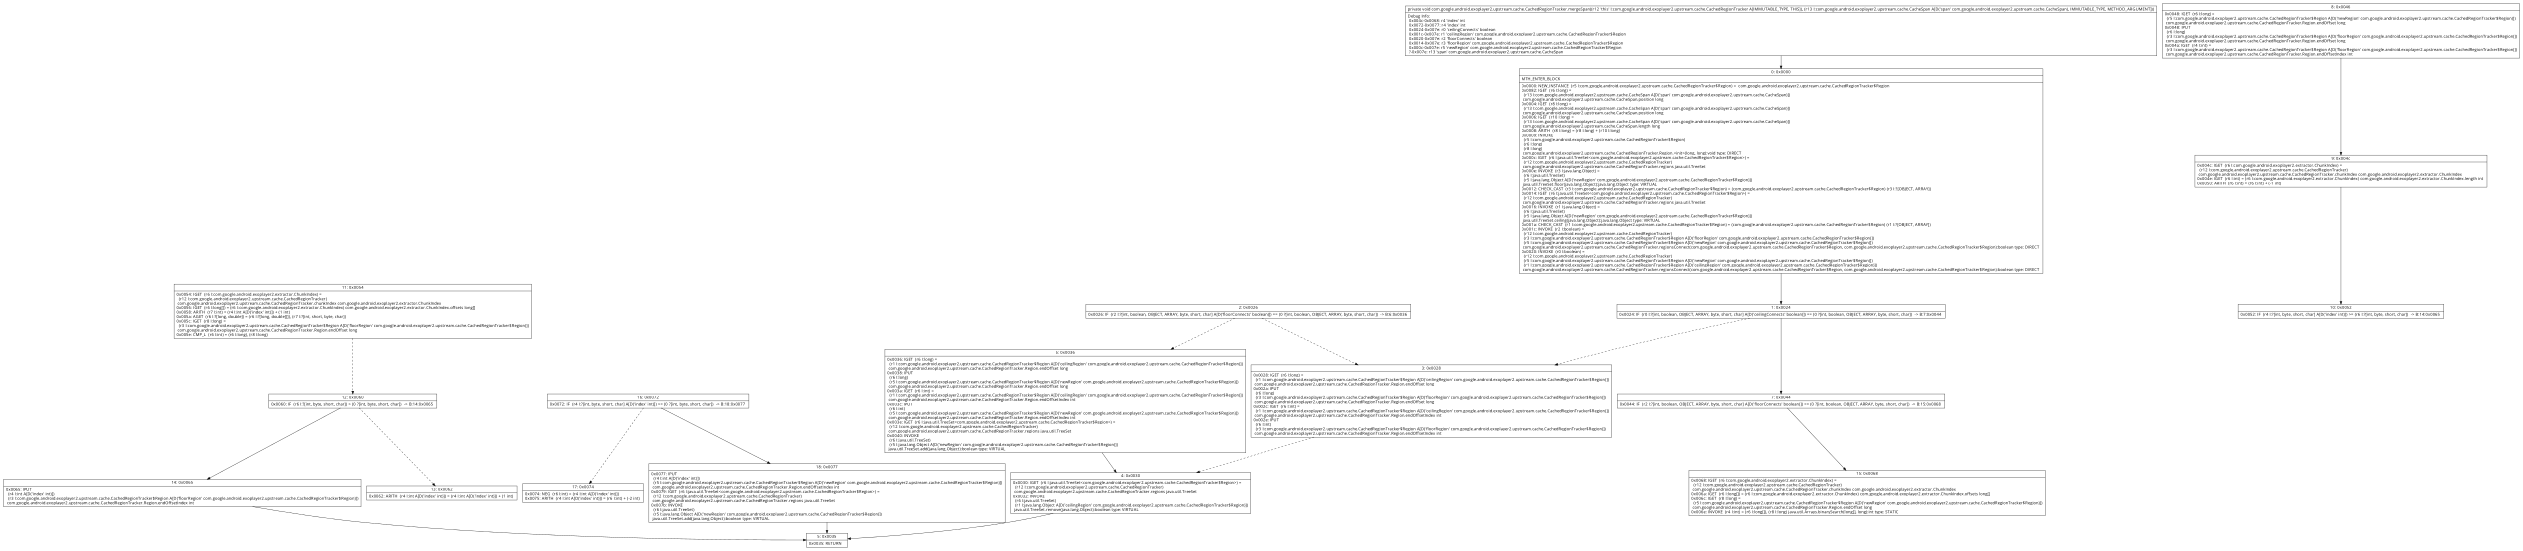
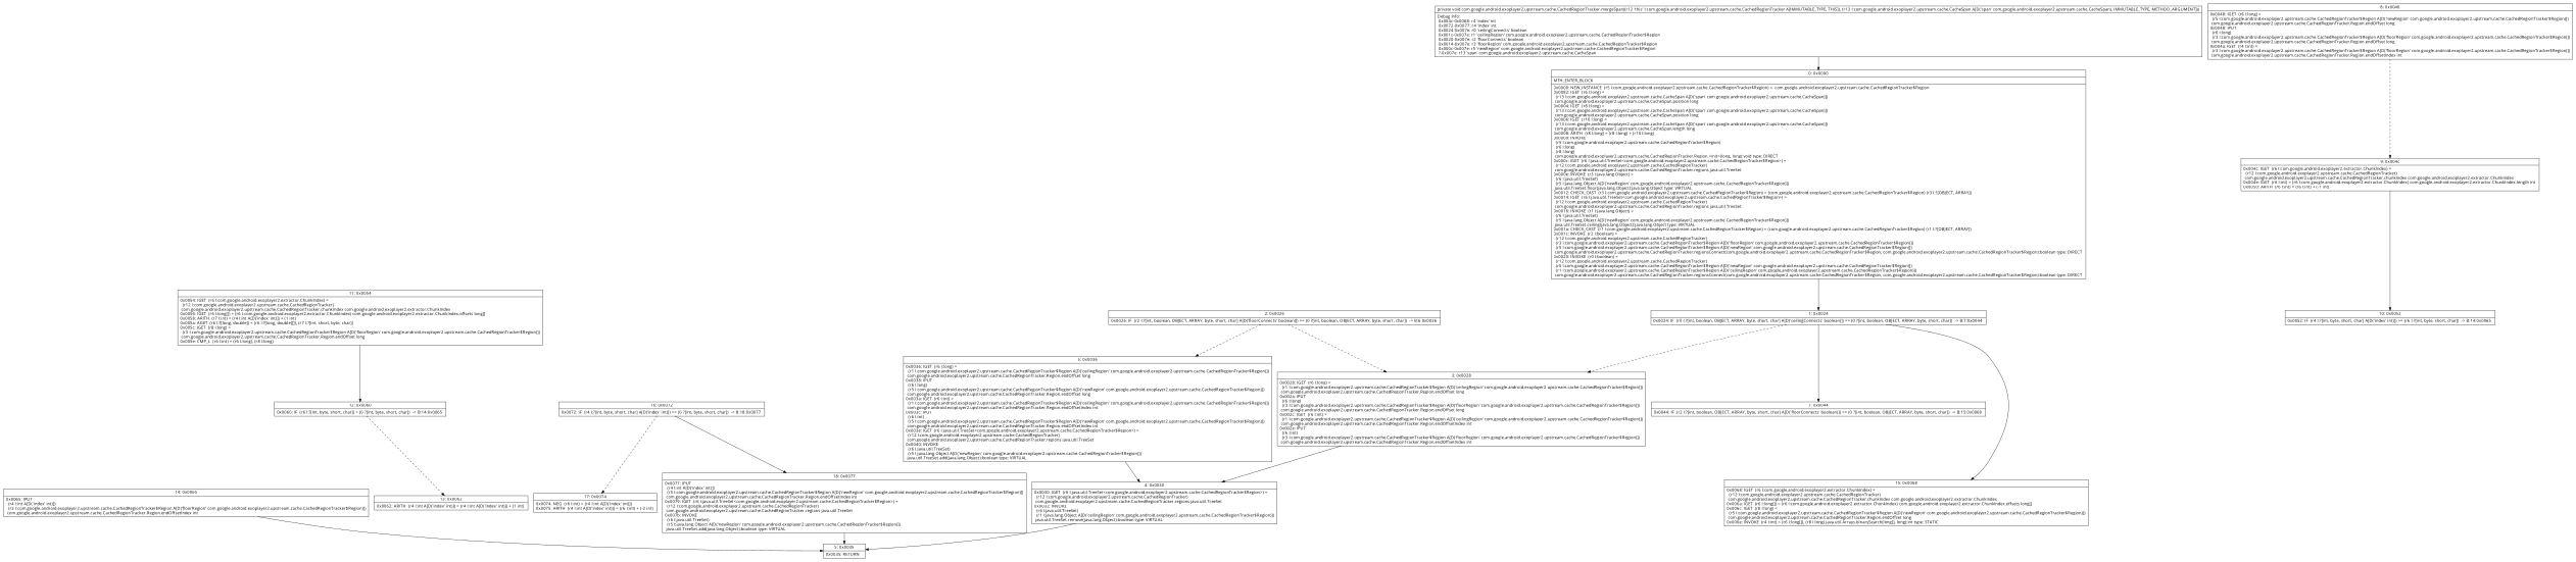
  digraph {
    fontname="Open Sans"
    node [fontname="Open Sans" shape=record]
    edge [fontname="Open Sans"]
    n1 [label="{0\:\ 0x0000|MTH_ENTER_BLOCK\l|0x0000: NEW_INSTANCE  (r5 I:com.google.android.exoplayer2.upstream.cache.CachedRegionTracker$Region) =  com.google.android.exoplayer2.upstream.cache.CachedRegionTracker$Region \l0x0082: IGET  (r6 I:long) = \l  (r13 I:com.google.android.exoplayer2.upstream.cache.CacheSpan A[D('span' com.google.android.exoplayer2.upstream.cache.CacheSpan)])\l com.google.android.exoplayer2.upstream.cache.CacheSpan.position long \l0x0004: IGET  (r8 I:long) = \l  (r13 I:com.google.android.exoplayer2.upstream.cache.CacheSpan A[D('span' com.google.android.exoplayer2.upstream.cache.CacheSpan)])\l com.google.android.exoplayer2.upstream.cache.CacheSpan.position long \l0x0006: IGET  (r10 I:long) = \l  (r13 I:com.google.android.exoplayer2.upstream.cache.CacheSpan A[D('span' com.google.android.exoplayer2.upstream.cache.CacheSpan)])\l com.google.android.exoplayer2.upstream.cache.CacheSpan.length long \l0x0008: ARITH  (r8 I:long) = (r8 I:long) + (r10 I:long) \l0x0009: INVOKE  \l  (r5 I:com.google.android.exoplayer2.upstream.cache.CachedRegionTracker$Region)\l  (r6 I:long)\l  (r8 I:long)\l com.google.android.exoplayer2.upstream.cache.CachedRegionTracker.Region.\<init\>(long, long):void type: DIRECT \l0x000c: IGET  (r6 I:java.util.TreeSet\<com.google.android.exoplayer2.upstream.cache.CachedRegionTracker$Region\>) = \l  (r12 I:com.google.android.exoplayer2.upstream.cache.CachedRegionTracker)\l com.google.android.exoplayer2.upstream.cache.CachedRegionTracker.regions java.util.TreeSet \l0x000e: INVOKE  (r3 I:java.lang.Object) = \l  (r6 I:java.util.TreeSet)\l  (r5 I:java.lang.Object A[D('newRegion' com.google.android.exoplayer2.upstream.cache.CachedRegionTracker$Region)])\l java.util.TreeSet.floor(java.lang.Object):java.lang.Object type: VIRTUAL \l0x0012: CHECK_CAST  (r3 I:com.google.android.exoplayer2.upstream.cache.CachedRegionTracker$Region) = (com.google.android.exoplayer2.upstream.cache.CachedRegionTracker$Region) (r3 I:?[OBJECT, ARRAY]) \l0x0014: IGET  (r6 I:java.util.TreeSet\<com.google.android.exoplayer2.upstream.cache.CachedRegionTracker$Region\>) = \l  (r12 I:com.google.android.exoplayer2.upstream.cache.CachedRegionTracker)\l com.google.android.exoplayer2.upstream.cache.CachedRegionTracker.regions java.util.TreeSet \l0x0016: INVOKE  (r1 I:java.lang.Object) = \l  (r6 I:java.util.TreeSet)\l  (r5 I:java.lang.Object A[D('newRegion' com.google.android.exoplayer2.upstream.cache.CachedRegionTracker$Region)])\l java.util.TreeSet.ceiling(java.lang.Object):java.lang.Object type: VIRTUAL \l0x001a: CHECK_CAST  (r1 I:com.google.android.exoplayer2.upstream.cache.CachedRegionTracker$Region) = (com.google.android.exoplayer2.upstream.cache.CachedRegionTracker$Region) (r1 I:?[OBJECT, ARRAY]) \l0x001c: INVOKE  (r2 I:boolean) = \l  (r12 I:com.google.android.exoplayer2.upstream.cache.CachedRegionTracker)\l  (r3 I:com.google.android.exoplayer2.upstream.cache.CachedRegionTracker$Region A[D('floorRegion' com.google.android.exoplayer2.upstream.cache.CachedRegionTracker$Region)])\l  (r5 I:com.google.android.exoplayer2.upstream.cache.CachedRegionTracker$Region A[D('newRegion' com.google.android.exoplayer2.upstream.cache.CachedRegionTracker$Region)])\l com.google.android.exoplayer2.upstream.cache.CachedRegionTracker.regionsConnect(com.google.android.exoplayer2.upstream.cache.CachedRegionTracker$Region, com.google.android.exoplayer2.upstream.cache.CachedRegionTracker$Region):boolean type: DIRECT \l0x0020: INVOKE  (r0 I:boolean) = \l  (r12 I:com.google.android.exoplayer2.upstream.cache.CachedRegionTracker)\l  (r5 I:com.google.android.exoplayer2.upstream.cache.CachedRegionTracker$Region A[D('newRegion' com.google.android.exoplayer2.upstream.cache.CachedRegionTracker$Region)])\l  (r1 I:com.google.android.exoplayer2.upstream.cache.CachedRegionTracker$Region A[D('ceilingRegion' com.google.android.exoplayer2.upstream.cache.CachedRegionTracker$Region)])\l com.google.android.exoplayer2.upstream.cache.CachedRegionTracker.regionsConnect(com.google.android.exoplayer2.upstream.cache.CachedRegionTracker$Region, com.google.android.exoplayer2.upstream.cache.CachedRegionTracker$Region):boolean type: DIRECT \l}"]
    n2 [label="{1\:\ 0x0024|0x0024: IF  (r0 I:?[int, boolean, OBJECT, ARRAY, byte, short, char] A[D('ceilingConnects' boolean)]) == (0 ?[int, boolean, OBJECT, ARRAY, byte, short, char])  \-\> B:7:0x0044 \l}"]
    n3 [label="{7\:\ 0x0044|0x0044: IF  (r2 I:?[int, boolean, OBJECT, ARRAY, byte, short, char] A[D('floorConnects' boolean)]) == (0 ?[int, boolean, OBJECT, ARRAY, byte, short, char])  \-\> B:15:0x0068 \l}"]
    n4 [label="{3\:\ 0x0028|0x0028: IGET  (r6 I:long) = \l  (r1 I:com.google.android.exoplayer2.upstream.cache.CachedRegionTracker$Region A[D('ceilingRegion' com.google.android.exoplayer2.upstream.cache.CachedRegionTracker$Region)])\l com.google.android.exoplayer2.upstream.cache.CachedRegionTracker.Region.endOffset long \l0x002a: IPUT  \l  (r6 I:long)\l  (r3 I:com.google.android.exoplayer2.upstream.cache.CachedRegionTracker$Region A[D('floorRegion' com.google.android.exoplayer2.upstream.cache.CachedRegionTracker$Region)])\l com.google.android.exoplayer2.upstream.cache.CachedRegionTracker.Region.endOffset long \l0x002c: IGET  (r6 I:int) = \l  (r1 I:com.google.android.exoplayer2.upstream.cache.CachedRegionTracker$Region A[D('ceilingRegion' com.google.android.exoplayer2.upstream.cache.CachedRegionTracker$Region)])\l com.google.android.exoplayer2.upstream.cache.CachedRegionTracker.Region.endOffsetIndex int \l0x002e: IPUT  \l  (r6 I:int)\l  (r3 I:com.google.android.exoplayer2.upstream.cache.CachedRegionTracker$Region A[D('floorRegion' com.google.android.exoplayer2.upstream.cache.CachedRegionTracker$Region)])\l com.google.android.exoplayer2.upstream.cache.CachedRegionTracker.Region.endOffsetIndex int \l}"]
    n5 [label="{2\:\ 0x0026|0x0026: IF  (r2 I:?[int, boolean, OBJECT, ARRAY, byte, short, char] A[D('floorConnects' boolean)]) == (0 ?[int, boolean, OBJECT, ARRAY, byte, short, char])  \-\> B:6:0x0036 \l}"]
    n6 [label="{6\:\ 0x0036|0x0036: IGET  (r6 I:long) = \l  (r1 I:com.google.android.exoplayer2.upstream.cache.CachedRegionTracker$Region A[D('ceilingRegion' com.google.android.exoplayer2.upstream.cache.CachedRegionTracker$Region)])\l com.google.android.exoplayer2.upstream.cache.CachedRegionTracker.Region.endOffset long \l0x0038: IPUT  \l  (r6 I:long)\l  (r5 I:com.google.android.exoplayer2.upstream.cache.CachedRegionTracker$Region A[D('newRegion' com.google.android.exoplayer2.upstream.cache.CachedRegionTracker$Region)])\l com.google.android.exoplayer2.upstream.cache.CachedRegionTracker.Region.endOffset long \l0x003a: IGET  (r6 I:int) = \l  (r1 I:com.google.android.exoplayer2.upstream.cache.CachedRegionTracker$Region A[D('ceilingRegion' com.google.android.exoplayer2.upstream.cache.CachedRegionTracker$Region)])\l com.google.android.exoplayer2.upstream.cache.CachedRegionTracker.Region.endOffsetIndex int \l0x003c: IPUT  \l  (r6 I:int)\l  (r5 I:com.google.android.exoplayer2.upstream.cache.CachedRegionTracker$Region A[D('newRegion' com.google.android.exoplayer2.upstream.cache.CachedRegionTracker$Region)])\l com.google.android.exoplayer2.upstream.cache.CachedRegionTracker.Region.endOffsetIndex int \l0x003e: IGET  (r6 I:java.util.TreeSet\<com.google.android.exoplayer2.upstream.cache.CachedRegionTracker$Region\>) = \l  (r12 I:com.google.android.exoplayer2.upstream.cache.CachedRegionTracker)\l com.google.android.exoplayer2.upstream.cache.CachedRegionTracker.regions java.util.TreeSet \l0x0040: INVOKE  \l  (r6 I:java.util.TreeSet)\l  (r5 I:java.lang.Object A[D('newRegion' com.google.android.exoplayer2.upstream.cache.CachedRegionTracker$Region)])\l java.util.TreeSet.add(java.lang.Object):boolean type: VIRTUAL \l}"]
    n7 [label="{15\:\ 0x0068|0x0068: IGET  (r6 I:com.google.android.exoplayer2.extractor.ChunkIndex) = \l  (r12 I:com.google.android.exoplayer2.upstream.cache.CachedRegionTracker)\l com.google.android.exoplayer2.upstream.cache.CachedRegionTracker.chunkIndex com.google.android.exoplayer2.extractor.ChunkIndex \l0x006a: IGET  (r6 I:long[]) = (r6 I:com.google.android.exoplayer2.extractor.ChunkIndex) com.google.android.exoplayer2.extractor.ChunkIndex.offsets long[] \l0x006c: IGET  (r8 I:long) = \l  (r5 I:com.google.android.exoplayer2.upstream.cache.CachedRegionTracker$Region A[D('newRegion' com.google.android.exoplayer2.upstream.cache.CachedRegionTracker$Region)])\l com.google.android.exoplayer2.upstream.cache.CachedRegionTracker.Region.endOffset long \l0x006e: INVOKE  (r4 I:int) = (r6 I:long[]), (r8 I:long) java.util.Arrays.binarySearch(long[], long):int type: STATIC \l}"]
    n8 [label="{4\:\ 0x0030|0x0030: IGET  (r6 I:java.util.TreeSet\<com.google.android.exoplayer2.upstream.cache.CachedRegionTracker$Region\>) = \l  (r12 I:com.google.android.exoplayer2.upstream.cache.CachedRegionTracker)\l com.google.android.exoplayer2.upstream.cache.CachedRegionTracker.regions java.util.TreeSet \l0x0032: INVOKE  \l  (r6 I:java.util.TreeSet)\l  (r1 I:java.lang.Object A[D('ceilingRegion' com.google.android.exoplayer2.upstream.cache.CachedRegionTracker$Region)])\l java.util.TreeSet.remove(java.lang.Object):boolean type: VIRTUAL \l}"]
    n9 [label="{5\:\ 0x0035|0x0035: RETURN   \l}"]
    n10 [label="{8\:\ 0x0046|0x0048: IGET  (r6 I:long) = \l  (r5 I:com.google.android.exoplayer2.upstream.cache.CachedRegionTracker$Region A[D('newRegion' com.google.android.exoplayer2.upstream.cache.CachedRegionTracker$Region)])\l com.google.android.exoplayer2.upstream.cache.CachedRegionTracker.Region.endOffset long \l0x0048: IPUT  \l  (r6 I:long)\l  (r3 I:com.google.android.exoplayer2.upstream.cache.CachedRegionTracker$Region A[D('floorRegion' com.google.android.exoplayer2.upstream.cache.CachedRegionTracker$Region)])\l com.google.android.exoplayer2.upstream.cache.CachedRegionTracker.Region.endOffset long \l0x004a: IGET  (r4 I:int) = \l  (r3 I:com.google.android.exoplayer2.upstream.cache.CachedRegionTracker$Region A[D('floorRegion' com.google.android.exoplayer2.upstream.cache.CachedRegionTracker$Region)])\l com.google.android.exoplayer2.upstream.cache.CachedRegionTracker.Region.endOffsetIndex int \l}"]
    n11 [label="{9\:\ 0x004c|0x004c: IGET  (r6 I:com.google.android.exoplayer2.extractor.ChunkIndex) = \l  (r12 I:com.google.android.exoplayer2.upstream.cache.CachedRegionTracker)\l com.google.android.exoplayer2.upstream.cache.CachedRegionTracker.chunkIndex com.google.android.exoplayer2.extractor.ChunkIndex \l0x004e: IGET  (r6 I:int) = (r6 I:com.google.android.exoplayer2.extractor.ChunkIndex) com.google.android.exoplayer2.extractor.ChunkIndex.length int \l0x0050: ARITH  (r6 I:int) = (r6 I:int) + (\-1 int) \l}"]
    n12 [label="{10\:\ 0x0052|0x0052: IF  (r4 I:?[int, byte, short, char] A[D('index' int)]) \>= (r6 I:?[int, byte, short, char])  \-\> B:14:0x0065 \l}"]
    n13 [label="{11\:\ 0x0054|0x0054: IGET  (r6 I:com.google.android.exoplayer2.extractor.ChunkIndex) = \l  (r12 I:com.google.android.exoplayer2.upstream.cache.CachedRegionTracker)\l com.google.android.exoplayer2.upstream.cache.CachedRegionTracker.chunkIndex com.google.android.exoplayer2.extractor.ChunkIndex \l0x0056: IGET  (r6 I:long[]) = (r6 I:com.google.android.exoplayer2.extractor.ChunkIndex) com.google.android.exoplayer2.extractor.ChunkIndex.offsets long[] \l0x0058: ARITH  (r7 I:int) = (r4 I:int A[D('index' int)]) + (1 int) \l0x005a: AGET  (r6 I:?[long, double]) = (r6 I:?[long, double][]), (r7 I:?[int, short, byte, char]) \l0x005c: IGET  (r8 I:long) = \l  (r3 I:com.google.android.exoplayer2.upstream.cache.CachedRegionTracker$Region A[D('floorRegion' com.google.android.exoplayer2.upstream.cache.CachedRegionTracker$Region)])\l com.google.android.exoplayer2.upstream.cache.CachedRegionTracker.Region.endOffset long \l0x005e: CMP_L  (r6 I:int) = (r6 I:long), (r8 I:long) \l}"]
    n14 [label="{12\:\ 0x0060|0x0060: IF  (r6 I:?[int, byte, short, char]) \> (0 ?[int, byte, short, char])  \-\> B:14:0x0065 \l}"]
    n15 [label="{14\:\ 0x0065|0x0065: IPUT  \l  (r4 I:int A[D('index' int)])\l  (r3 I:com.google.android.exoplayer2.upstream.cache.CachedRegionTracker$Region A[D('floorRegion' com.google.android.exoplayer2.upstream.cache.CachedRegionTracker$Region)])\l com.google.android.exoplayer2.upstream.cache.CachedRegionTracker.Region.endOffsetIndex int \l}"]
    n16 [label="{13\:\ 0x0062|0x0062: ARITH  (r4 I:int A[D('index' int)]) = (r4 I:int A[D('index' int)]) + (1 int) \l}"]
    n17 [label="{16\:\ 0x0072|0x0072: IF  (r4 I:?[int, byte, short, char] A[D('index' int)]) \>= (0 ?[int, byte, short, char])  \-\> B:18:0x0077 \l}"]
    n18 [label="{17\:\ 0x0074|0x0074: NEG  (r6 I:int) = (r4 I:int A[D('index' int)]) \l0x0075: ARITH  (r4 I:int A[D('index' int)]) = (r6 I:int) + (\-2 int) \l}"]
    n19 [label="{18\:\ 0x0077|0x0077: IPUT  \l  (r4 I:int A[D('index' int)])\l  (r5 I:com.google.android.exoplayer2.upstream.cache.CachedRegionTracker$Region A[D('newRegion' com.google.android.exoplayer2.upstream.cache.CachedRegionTracker$Region)])\l com.google.android.exoplayer2.upstream.cache.CachedRegionTracker.Region.endOffsetIndex int \l0x0079: IGET  (r6 I:java.util.TreeSet\<com.google.android.exoplayer2.upstream.cache.CachedRegionTracker$Region\>) = \l  (r12 I:com.google.android.exoplayer2.upstream.cache.CachedRegionTracker)\l com.google.android.exoplayer2.upstream.cache.CachedRegionTracker.regions java.util.TreeSet \l0x007b: INVOKE  \l  (r6 I:java.util.TreeSet)\l  (r5 I:java.lang.Object A[D('newRegion' com.google.android.exoplayer2.upstream.cache.CachedRegionTracker$Region)])\l java.util.TreeSet.add(java.lang.Object):boolean type: VIRTUAL \l}"]
    n20 [label="{private void com.google.android.exoplayer2.upstream.cache.CachedRegionTracker.mergeSpan((r12 'this' I:com.google.android.exoplayer2.upstream.cache.CachedRegionTracker A[IMMUTABLE_TYPE, THIS]), (r13 I:com.google.android.exoplayer2.upstream.cache.CacheSpan A[D('span' com.google.android.exoplayer2.upstream.cache.CacheSpan), IMMUTABLE_TYPE, METHOD_ARGUMENT]))  | Debug Info:\l  0x004c\-0x0068: r4 'index' int\l  0x0072\-0x0077: r4 'index' int\l  0x0024\-0x007e: r0 'ceilingConnects' boolean\l  0x001c\-0x007e: r1 'ceilingRegion' com.google.android.exoplayer2.upstream.cache.CachedRegionTracker$Region\l  0x0020\-0x007e: r2 'floorConnects' boolean\l  0x0014\-0x007e: r3 'floorRegion' com.google.android.exoplayer2.upstream.cache.CachedRegionTracker$Region\l  0x000c\-0x007e: r5 'newRegion' com.google.android.exoplayer2.upstream.cache.CachedRegionTracker$Region\l  ?\-0x007e: r13 'span' com.google.android.exoplayer2.upstream.cache.CacheSpan\l}"]
    n1 -> n2
    n2 -> n3
    n2 -> n4 [style=dashed]
-   n3 -> n7
-   n4 -> n8 [style=dashed]
+   n2 -> n7
+   n4 -> n8
    n5 -> n4 [style=dashed]
    n5 -> n6 [style=dashed]
    n6 -> n8
    n8 -> n9
-   n10 -> n11
+   n10 -> n11 [style=dashed]
    n11 -> n12
-   n13 -> n14 [style=dashed]
-   n14 -> n15
+   n13 -> n14
    n14 -> n16 [style=dashed]
    n15 -> n9
    n17 -> n18 [style=dashed]
    n17 -> n19
    n19 -> n9
    n20 -> n1
  }
